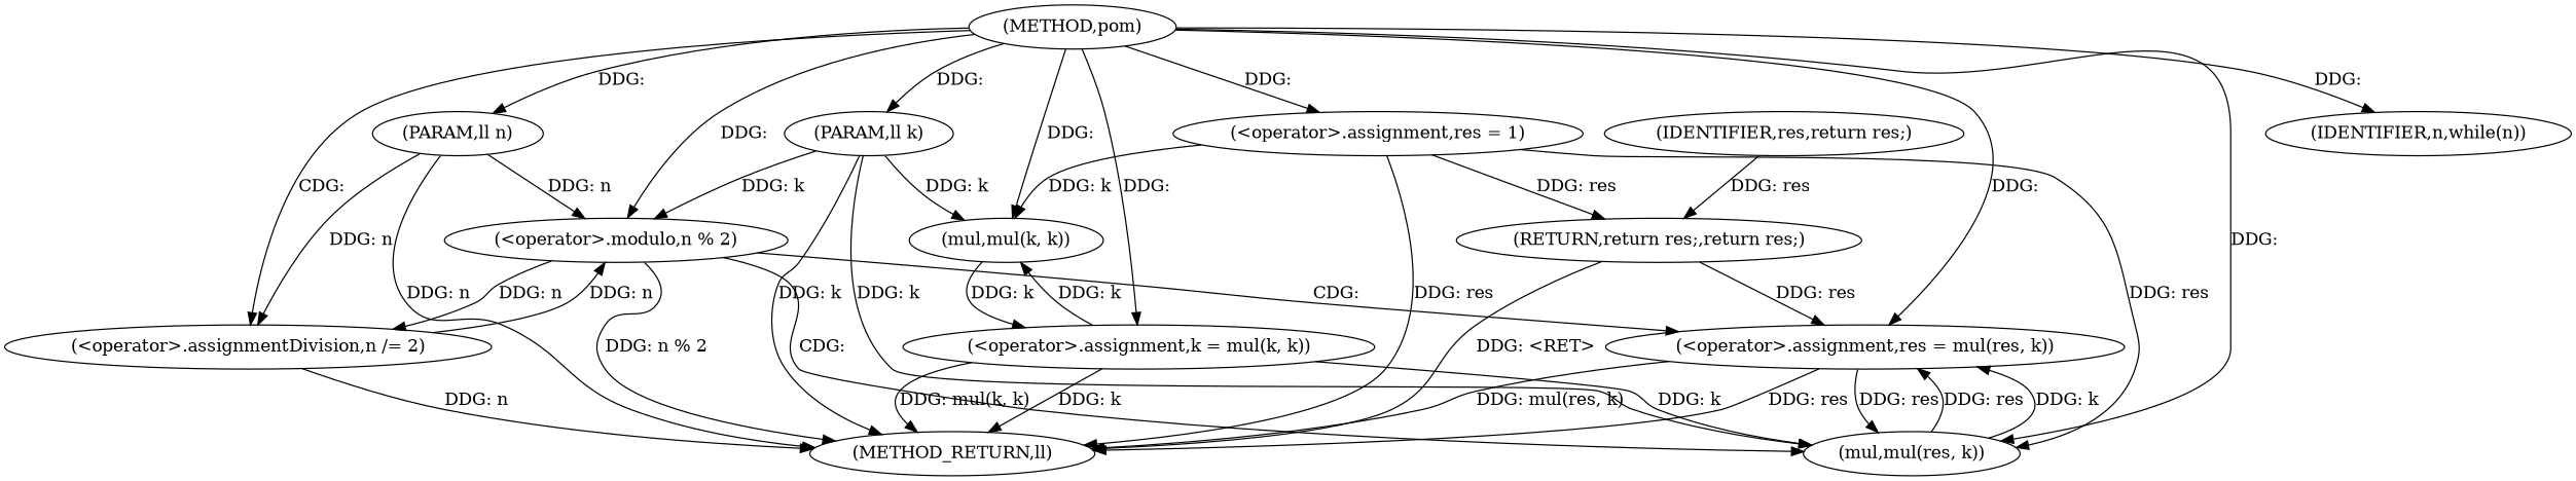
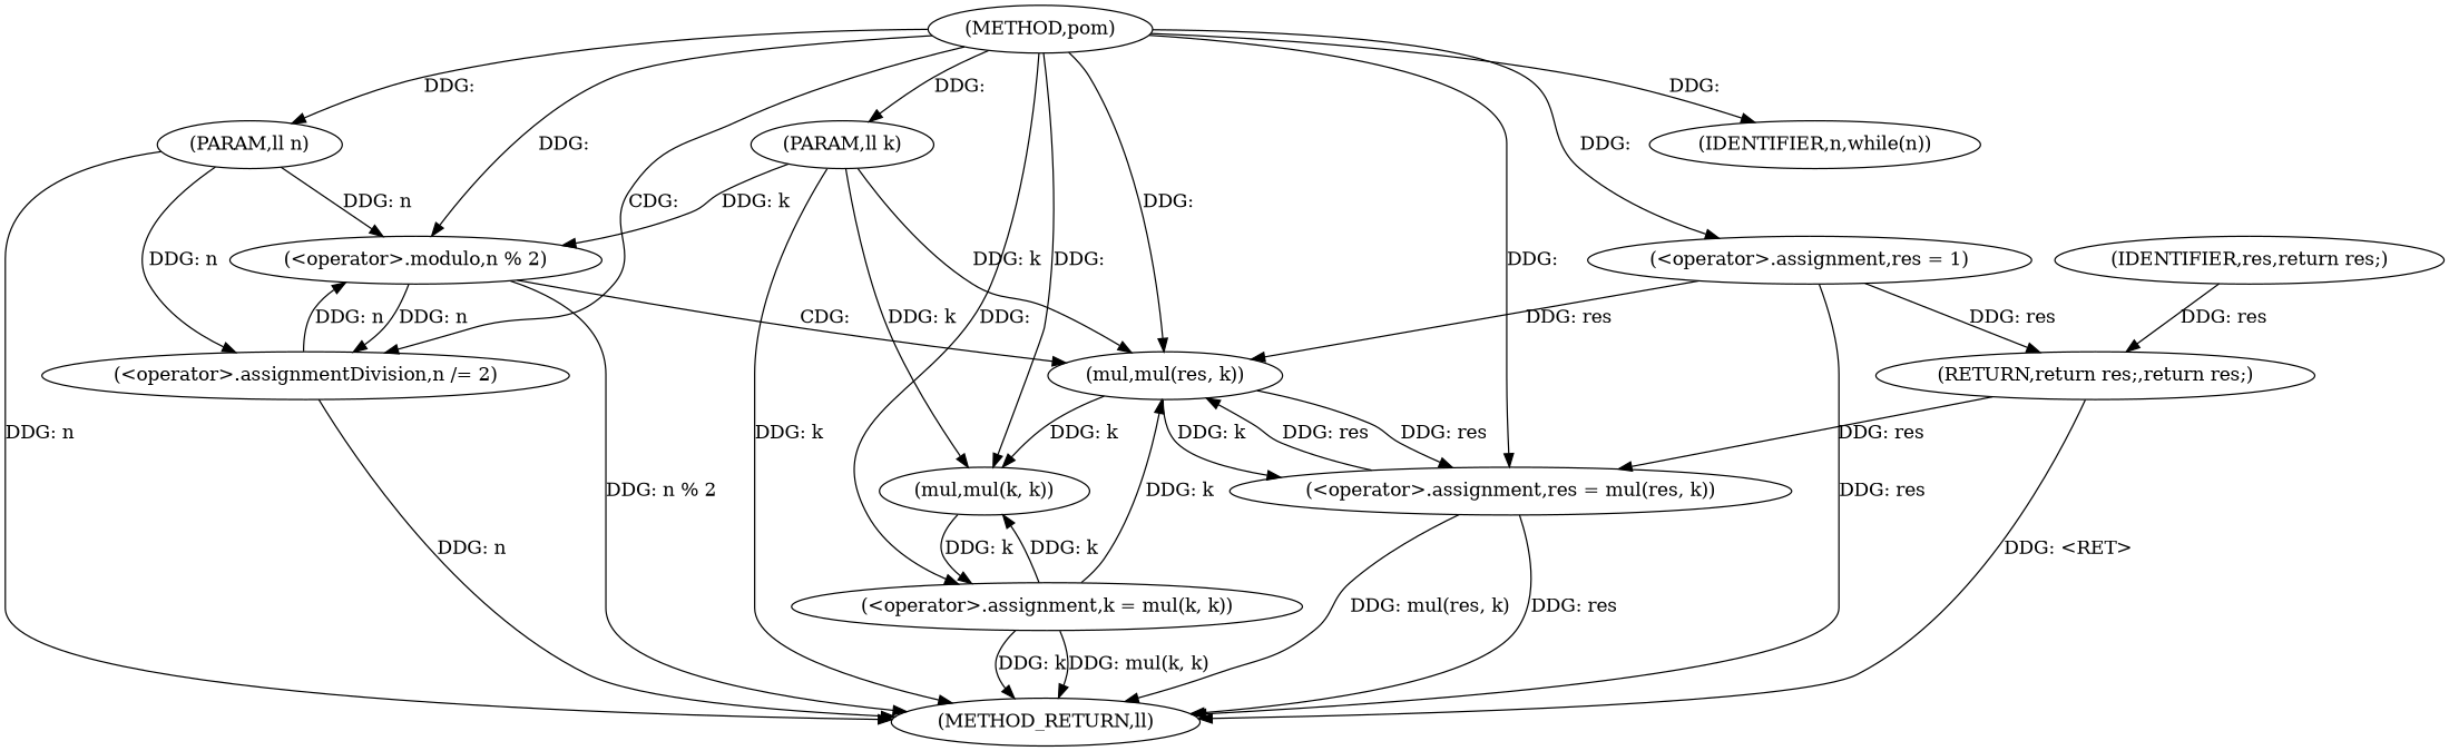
  digraph {
    n1 [label="(METHOD,pom)"]
    n2 [label="(PARAM,ll k)"]
    n3 [label="(PARAM,ll n)"]
    n4 [label="(<operator>.assignment,res = 1)"]
    n5 [label="(IDENTIFIER,n,while(n))"]
    n6 [label="(<operator>.assignment,k = mul(k, k))"]
    n7 [label="(<operator>.assignmentDivision,n /= 2)"]
    n8 [label="(<operator>.modulo,n % 2)"]
    n9 [label="(<operator>.assignment,res = mul(res, k))"]
    n10 [label="(mul,mul(k, k))"]
    n11 [label="(mul,mul(res, k))"]
    n12 [label="(METHOD_RETURN,ll)"]
    n13 [label="(RETURN,return res;,return res;)"]
    n14 [label="(IDENTIFIER,res,return res;)"]
    n1 -> n2 [label="DDG: "]
    n1 -> n3 [label="DDG: "]
    n1 -> n4 [label="DDG: "]
    n1 -> n5 [label="DDG: "]
    n1 -> n6 [label="DDG: "]
    n1 -> n7 [label="CDG: "]
    n1 -> n8 [label="DDG: "]
    n1 -> n9 [label="DDG: "]
    n1 -> n10 [label="DDG: "]
    n1 -> n11 [label="DDG: "]
    n2 -> n8 [label="DDG: k"]
    n2 -> n10 [label="DDG: k"]
    n2 -> n11 [label="DDG: k"]
    n2 -> n12 [label="DDG: k"]
    n3 -> n7 [label="DDG: n"]
    n3 -> n8 [label="DDG: n"]
    n3 -> n12 [label="DDG: n"]
    n4 -> n11 [label="DDG: res"]
    n4 -> n12 [label="DDG: res"]
    n4 -> n13 [label="DDG: res"]
    n6 -> n10 [label="DDG: k"]
    n6 -> n11 [label="DDG: k"]
    n6 -> n12 [label="DDG: k"]
    n6 -> n12 [label="DDG: mul(k, k)"]
    n7 -> n8 [label="DDG: n"]
    n7 -> n12 [label="DDG: n"]
    n8 -> n7 [label="DDG: n"]
-   n8 -> n9 [label="CDG: "]
    n8 -> n11 [label="CDG: "]
    n8 -> n12 [label="DDG: n % 2"]
    n9 -> n11 [label="DDG: res"]
    n9 -> n12 [label="DDG: res"]
    n9 -> n12 [label="DDG: mul(res, k)"]
    n10 -> n6 [label="DDG: k"]
    n11 -> n9 [label="DDG: res"]
    n11 -> n9 [label="DDG: k"]
-   n4 -> n10 [label="DDG: k"]
+   n11 -> n10 [label="DDG: k"]
    n13 -> n9 [label="DDG: res"]
    n13 -> n12 [label="DDG: <RET>"]
    n14 -> n13 [label="DDG: res"]
  }
